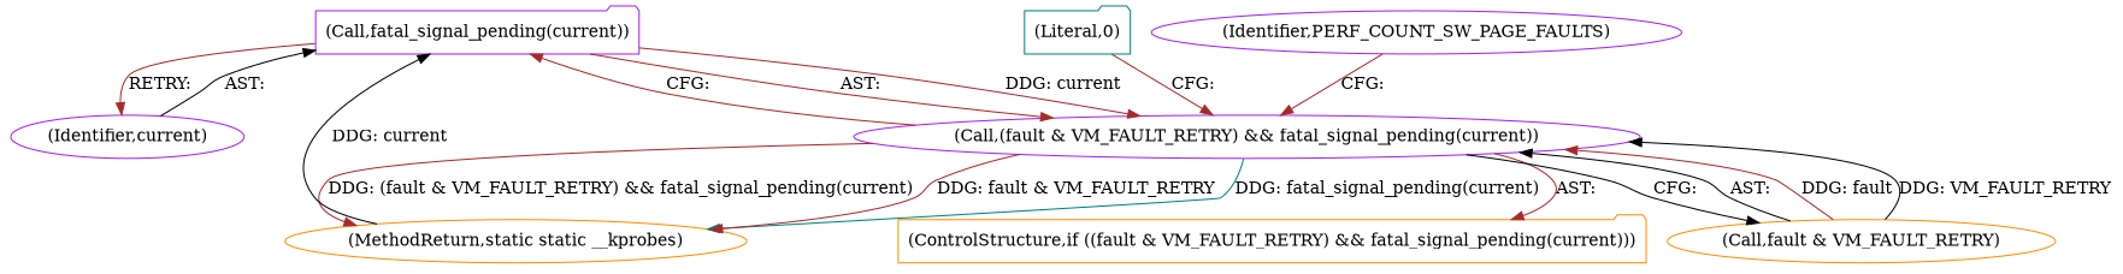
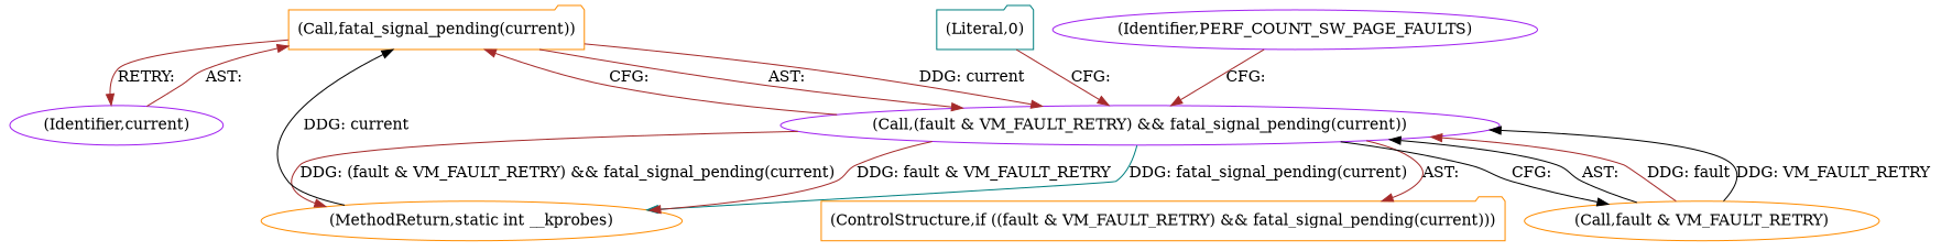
  digraph {
    node [color=darkorange shape=ellipse]
    edge [color=brown]
-   n1 [color=purple label="(Call,fatal_signal_pending(current))" shape=folder]
+   n1 [label="(Call,fatal_signal_pending(current))" shape=folder]
    n2 [color=purple label="(Call,(fault & VM_FAULT_RETRY) && fatal_signal_pending(current))"]
    n3 [color=purple label="(Identifier,current)"]
-   n4 [label="(MethodReturn,static static __kprobes)"]
+   n4 [label="(MethodReturn,static int __kprobes)"]
    n5 [label="(ControlStructure,if ((fault & VM_FAULT_RETRY) && fatal_signal_pending(current)))" shape=folder]
    n6 [label="(Call,fault & VM_FAULT_RETRY)"]
    n7 [color=teal label="(Literal,0)" shape=folder]
    n8 [color=purple label="(Identifier,PERF_COUNT_SW_PAGE_FAULTS)"]
    n1 -> n2 [label="AST: "]
    n1 -> n2 [label="DDG: current"]
    n1 -> n3 [label="RETRY: "]
    n2 -> n1 [label="CFG: "]
    n2 -> n4 [color=teal label="DDG: fatal_signal_pending(current)"]
    n2 -> n4 [label="DDG: (fault & VM_FAULT_RETRY) && fatal_signal_pending(current)"]
    n2 -> n4 [label="DDG: fault & VM_FAULT_RETRY"]
    n2 -> n5 [label="AST: "]
    n2 -> n6 [color=black label="CFG: "]
-   n3 -> n1 [color=black label="AST: "]
+   n3 -> n1 [label="AST: "]
    n4 -> n1 [color=black label="DDG: current"]
    n6 -> n2 [color=black label="AST: "]
    n6 -> n2 [label="DDG: fault"]
    n6 -> n2 [color=black label="DDG: VM_FAULT_RETRY"]
    n7 -> n2 [label="CFG: "]
    n8 -> n2 [label="CFG: "]
  }
